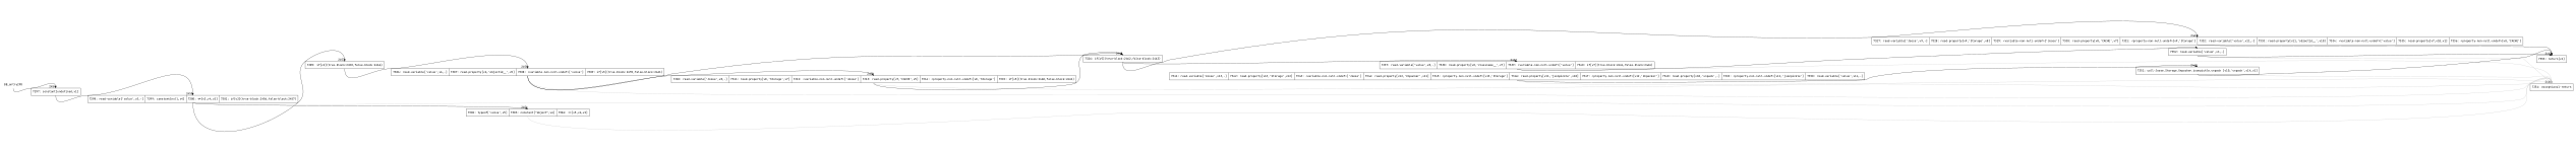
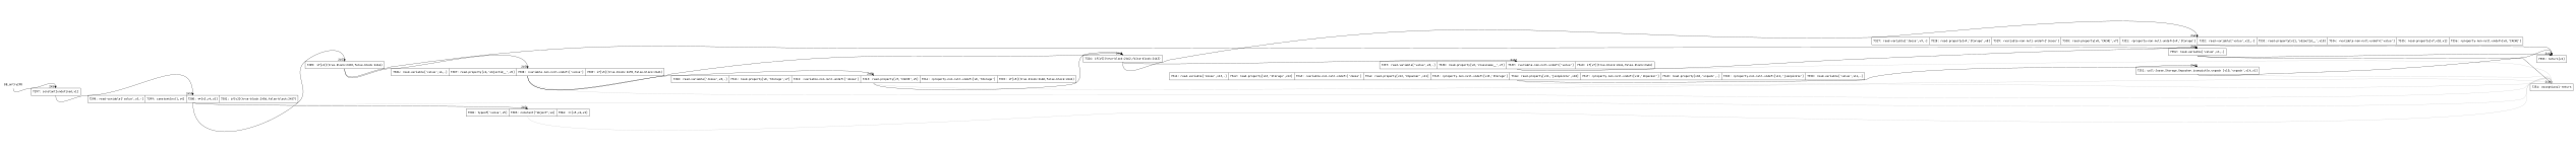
  digraph {
    fontname="JetBrains Mono"
    rankdir=LR
    node [fontname="JetBrains Mono" shape=record]
    edge [fontname="JetBrains Mono" headport=n tailport=s]
    n1 [label=BB_entry290 shape=none]
    n2 [label="{7297: constant[undefined,v1]}"]
    n3 [label="{7298: read-variable['value',v3,-]|7299: constant[null,v4]|7300: !=[v3,v4,v2]|7301: if[v2](true-block:2456,false-block:2457)}"]
    n4 [label="{7305: if[v2](true-block:2458,false-block:2466)}"]
    n5 [label="{7302: typeof['value',v5]|7303: constant[\"object\",v6]|7304: ==[v5,v6,v2]}"]
    n6 [label="{7354: exceptional-return}"]
    n7 [label="{7306: read-variable['value',v6,-]|7307: read-property[v6,'objectid__',v5]|7308: \<variable-non-null-undef\>['value']|7309: if[v5](true-block:2459,false-block:2461)}"]
    n8 [label="{7352: read-variable['value',v1,-]}"]
    n9 [label="{7326: if[v5](true-block:2462,false-block:2463)}"]
    n10 [label="{7310: read-variable['Joose',v8,-]|7311: read-property[v8,'Storage',v7]|7312: \<variable-non-null-undef\>['Joose']|7313: read-property[v7,'CACHE',v5]|7314: \<property-non-null-undef\>[v8,'Storage']|7315: if[v5](true-block:2460,false-block:2461)}"]
    n11 [label="{7353: return[v1]}"]
    n12 [label="{7327: read-variable['Joose',v9,-]|7328: read-property[v9,'Storage',v8]|7329: \<variable-non-null-undef\>['Joose']|7330: read-property[v8,'CACHE',v7]|7331: \<property-non-null-undef\>[v9,'Storage']|7332: read-variable['value',v11,-]|7333: read-property[v11,'objectid__',v10]|7334: \<variable-non-null-undef\>['value']|7335: read-property[v7,v10,v1]|7336: \<property-non-null-undef\>[v8,'CACHE']}"]
    n13 [label="{7337: read-variable['value',v8,-]|7338: read-property[v8,'classname__',v7]|7339: \<variable-non-null-undef\>['value']|7340: if[v7](true-block:2464,false-block:2466)}"]
    n14 [label="{7341: read-variable['Joose',v13,-]|7342: read-property[v13,'Storage',v12]|7343: \<variable-non-null-undef\>['Joose']|7344: read-property[v12,'Unpacker',v11]|7345: \<property-non-null-undef\>[v13,'Storage']|7346: read-property[v11,'jsonpickle',v10]|7347: \<property-non-null-undef\>[v12,'Unpacker']|7348: read-property[v10,'unpack',-]|7349: \<property-non-null-undef\>[v11,'jsonpickle']|7350: read-variable['value',v14,-]}"]
    n15 [label="{7351: call-Joose.Storage.Unpacker.jsonpickle.unpack [v10,'unpack',v14,v1]}"]
    n1 -> n2 [headlabel="    2454"]
    n2 -> n3 [headlabel="      2455"]
    n3 -> n4 [headlabel="      2457"]
    n3 -> n5 [headlabel="      2456"]
    n3 -> n6 [color=gray headlabel="      2468"]
    n4 -> n7 [headlabel="      2458"]
+   n4 -> n8 [headlabel="      2466"]
    n5 -> n6 [color=gray]
    n7 -> n6 [color=gray]
    n7 -> n9 [headlabel="      2461"]
    n7 -> n10 [headlabel="      2459"]
-   n8 -> n6 [color=gray]
+   n8 -> n6 [color=black]
    n8 -> n11
    n9 -> n12 [headlabel="      2462"]
    n9 -> n13 [headlabel="      2463"]
    n10 -> n6 [color=gray]
    n10 -> n9
    n12 -> n11 [headlabel="      2467"]
    n13 -> n6 [color=gray]
    n13 -> n8
    n14 -> n6 [color=gray]
    n14 -> n15 [headlabel="      2465"]
    n15 -> n6 [color=gray]
    n15 -> n11
  }
